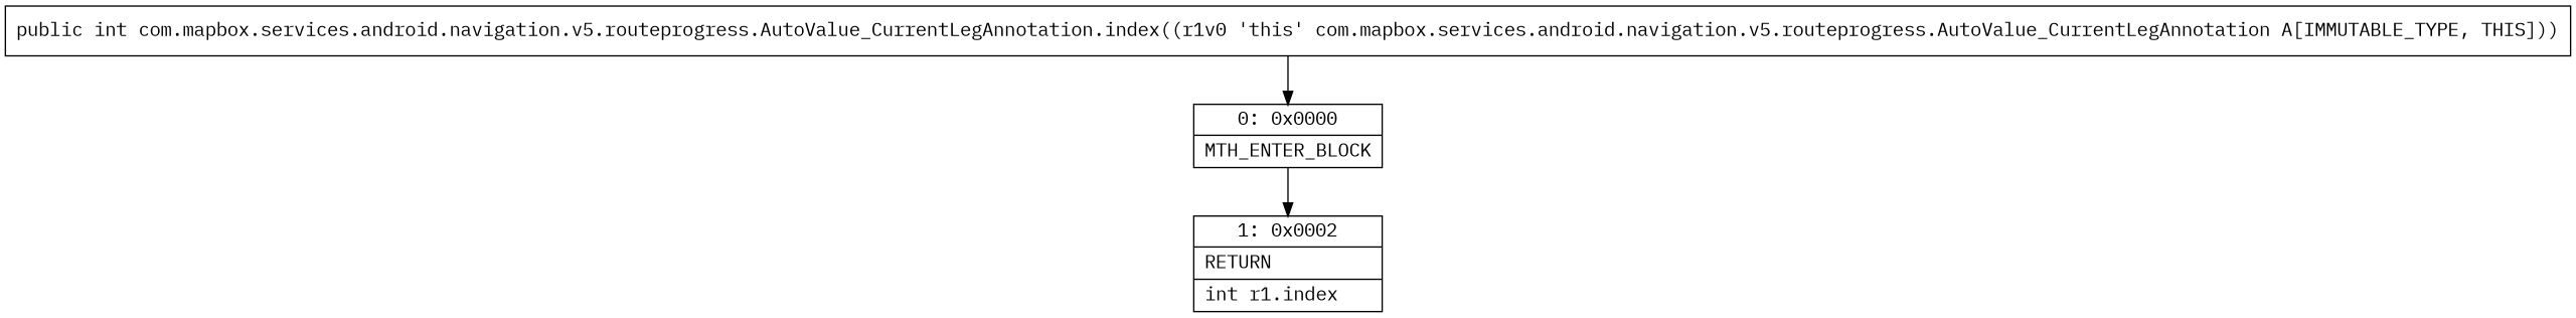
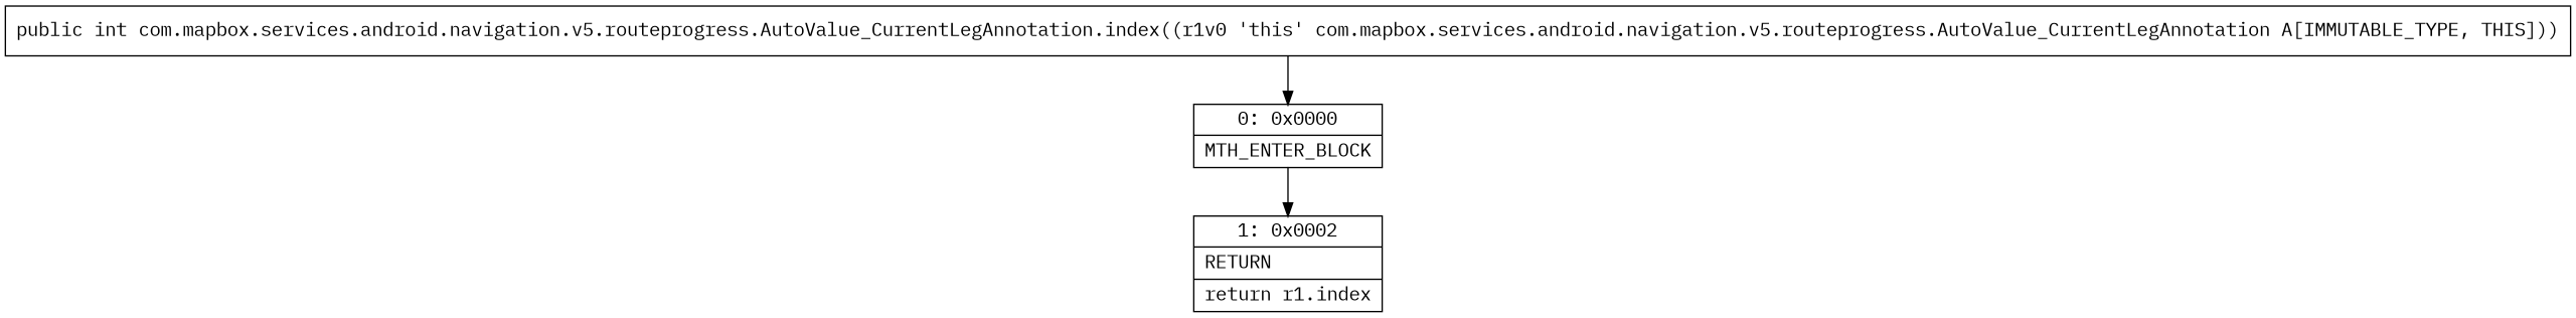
  digraph {
    fontname="IBM Plex Mono"
    node [shape=record fontname="IBM Plex Mono"]
    edge [fontname="IBM Plex Mono"]
    n1 [label="{0\:\ 0x0000|MTH_ENTER_BLOCK\l}"]
-   n2 [label="{1\:\ 0x0002|RETURN\l|int r1.index\l}"]
+   n2 [label="{1\:\ 0x0002|RETURN\l|return r1.index\l}"]
    n3 [label="{public int com.mapbox.services.android.navigation.v5.routeprogress.AutoValue_CurrentLegAnnotation.index((r1v0 'this' com.mapbox.services.android.navigation.v5.routeprogress.AutoValue_CurrentLegAnnotation A[IMMUTABLE_TYPE, THIS])) }"]
    n1 -> n2
    n3 -> n1
  }
